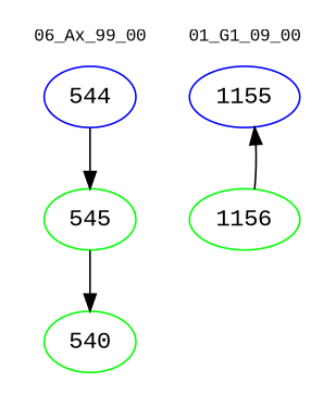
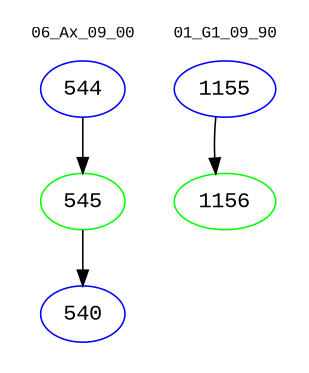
  digraph {
    fontname="Liberation Mono"
    node [color=green fontname="Liberation Mono"]
    edge [color=black fontname="Liberation Mono"]
    n1 [color=blue label=544]
-   n2 [label=540]
+   n2 [color=blue label=540]
    n3 [label=545]
    n4 [color=blue label=1155]
    n5 [label=1156]
    subgraph cluster_1 {
      color=white
      fontsize=10
-     label="06_Ax_99_00"
+     label="06_Ax_09_00"
      n1
      n2
      n3
    }
    subgraph cluster_2 {
      color=white
      fontsize=10
-     label="01_G1_09_00"
+     label="01_G1_09_90"
      n4
      n5
    }
    n1 -> n3
    n3 -> n2
-   n5 -> n4
+   n4 -> n5
  }
